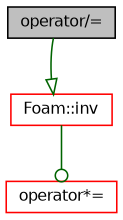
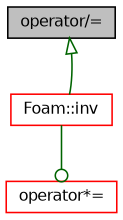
  digraph {
    rankdir=TB
    node [color=red fontname=Helvetica fontsize=10 shape=record]
    edge [color=darkgreen fontname=Helvetica fontsize=10 labelfontname=Helvetica labelfontsize=10 style=solid]
    n1 [color=black fillcolor=grey75 fontcolor=black height=0.2 label="operator/=" style=filled width=0.4]
    n2 [height=0.2 label="Foam::inv" width=0.4]
    n3 [height=0.2 label="operator*=" width=0.4]
-   n1 -> n2 [arrowhead=onormal]
+   n2 -> n1 [arrowhead=onormal]
    n2 -> n3 [arrowhead=odot]
  }
